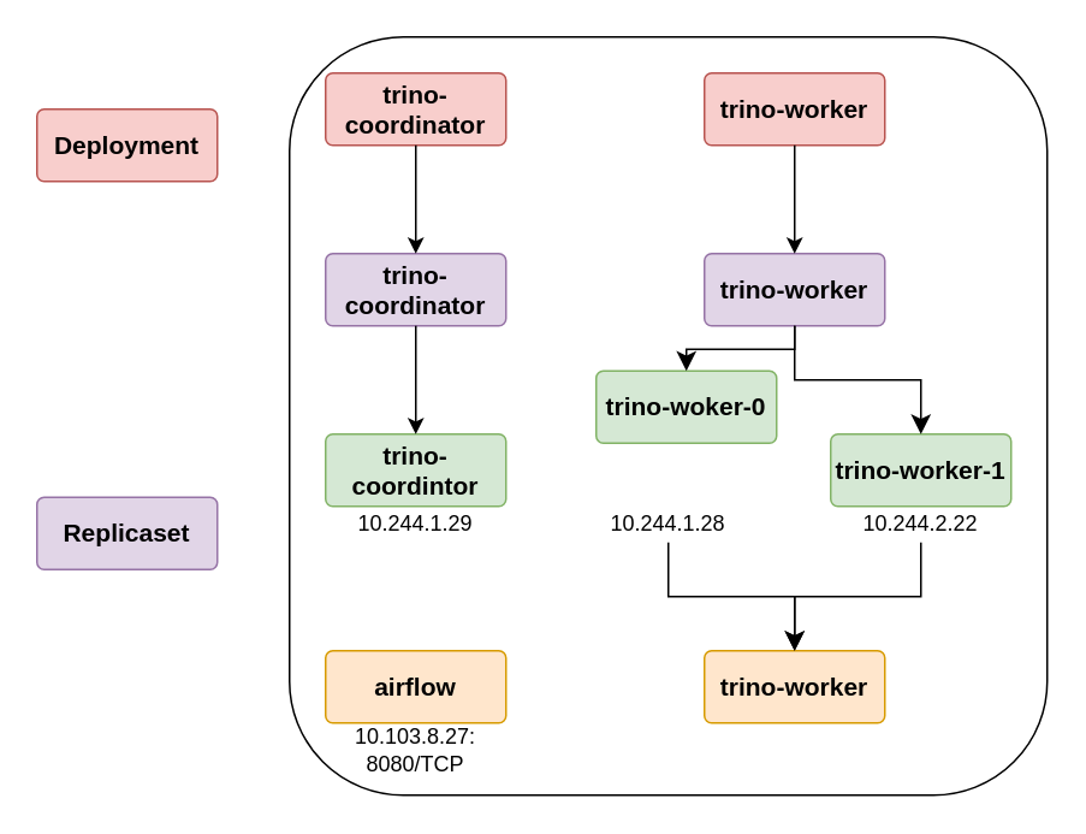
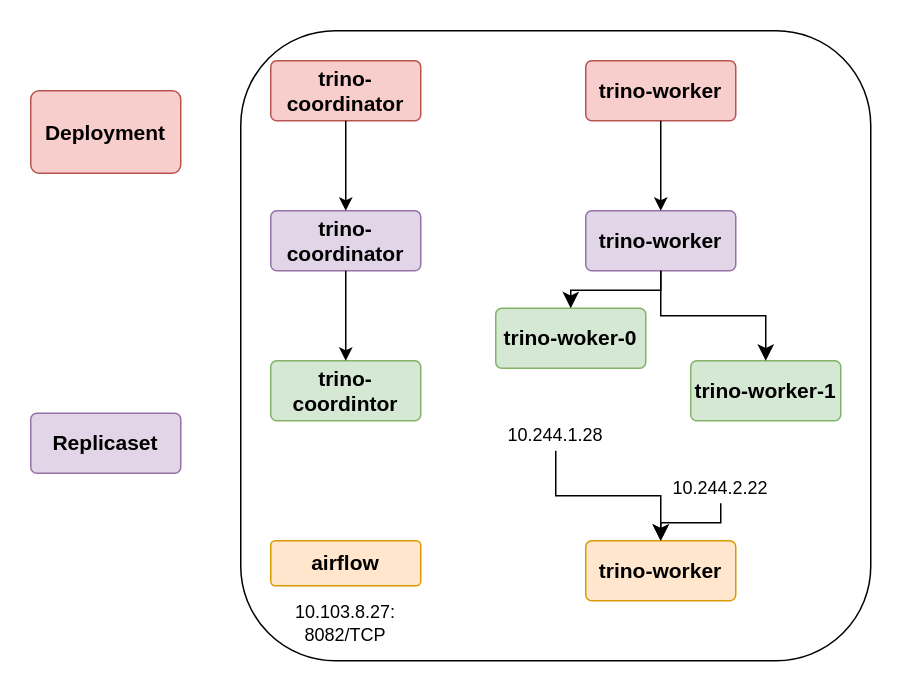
  <mxCell id="0" />
  <mxCell id="1" parent="0" />
  <mxCell id="2" value="" style="rounded=1;whiteSpace=wrap;html=1;" parent="1" vertex="1"><mxGeometry x="160" y="20" width="420" height="420" as="geometry" /></mxCell>
  <mxCell id="3" value="&lt;b&gt;&lt;font style=&quot;font-size: 14px;&quot;&gt;trino-coordinator&lt;/font&gt;&lt;/b&gt;" style="rounded=1;arcSize=10;whiteSpace=wrap;html=1;align=center;fillColor=#f8cecc;strokeColor=#b85450;" parent="1" vertex="1"><mxGeometry x="180" y="40" width="100" height="40" as="geometry" /></mxCell>
  <mxCell id="4" value="&lt;b&gt;&lt;font style=&quot;font-size: 14px;&quot;&gt;trino-coordinator&lt;/font&gt;&lt;/b&gt;" style="rounded=1;arcSize=10;whiteSpace=wrap;html=1;align=center;fillColor=#e1d5e7;strokeColor=#9673a6;" parent="1" vertex="1"><mxGeometry x="180" y="140" width="100" height="40" as="geometry" /></mxCell>
  <mxCell id="5" value="" style="endArrow=classic;html=1;rounded=0;entryX=0.5;entryY=0;entryDx=0;entryDy=0;exitX=0.5;exitY=1;exitDx=0;exitDy=0;" parent="1" source="3" target="4" edge="1"><mxGeometry width="50" height="50" relative="1" as="geometry"><mxPoint x="210" y="200" as="sourcePoint" /><mxPoint x="360" y="150" as="targetPoint" /></mxGeometry></mxCell>
- <mxCell id="6" value="&lt;b&gt;&lt;font style=&quot;font-size: 14px;&quot;&gt;Deployment&lt;/font&gt;&lt;/b&gt;" style="rounded=1;arcSize=10;whiteSpace=wrap;html=1;align=center;fillColor=#f8cecc;strokeColor=#b85450;" parent="1" vertex="1"><mxGeometry x="20" y="60" width="100" height="40" as="geometry" /></mxCell>
+ <mxCell id="6" value="&lt;b&gt;&lt;font style=&quot;font-size: 14px;&quot;&gt;Deployment&lt;/font&gt;&lt;/b&gt;" style="rounded=1;arcSize=10;whiteSpace=wrap;html=1;align=center;fillColor=#f8cecc;strokeColor=#b85450;" parent="1" vertex="1"><mxGeometry x="20" y="60" width="100" height="55" as="geometry" /></mxCell>
  <mxCell id="7" value="&lt;span style=&quot;font-size: 14px;&quot;&gt;&lt;b&gt;Replicaset&lt;/b&gt;&lt;/span&gt;" style="rounded=1;arcSize=10;whiteSpace=wrap;html=1;align=center;fillColor=#e1d5e7;strokeColor=#9673a6;" parent="1" vertex="1"><mxGeometry x="20" y="275" width="100" height="40" as="geometry" /></mxCell>
  <mxCell id="8" value="&lt;b&gt;&lt;font style=&quot;font-size: 14px;&quot;&gt;trino-coordintor&lt;/font&gt;&lt;/b&gt;" style="rounded=1;arcSize=10;whiteSpace=wrap;html=1;align=center;fillColor=#d5e8d4;strokeColor=#82b366;" parent="1" vertex="1"><mxGeometry x="180" y="240" width="100" height="40" as="geometry" /></mxCell>
  <mxCell id="9" value="" style="endArrow=classic;html=1;rounded=0;entryX=0.5;entryY=0;entryDx=0;entryDy=0;exitX=0.5;exitY=1;exitDx=0;exitDy=0;" parent="1" source="4" target="8" edge="1"><mxGeometry width="50" height="50" relative="1" as="geometry"><mxPoint x="220" y="190" as="sourcePoint" /><mxPoint x="220" y="250" as="targetPoint" /></mxGeometry></mxCell>
- <mxCell id="10" value="10.244.1.29" style="text;html=1;align=center;verticalAlign=middle;whiteSpace=wrap;rounded=0;" parent="1" vertex="1"><mxGeometry x="180" y="280" width="100" height="20" as="geometry" /></mxCell>
- <mxCell id="11" value="&lt;span style=&quot;font-size: 14px;&quot;&gt;&lt;b&gt;airflow&lt;/b&gt;&lt;/span&gt;" style="rounded=1;arcSize=10;whiteSpace=wrap;html=1;align=center;fillColor=#ffe6cc;strokeColor=#d79b00;" parent="1" vertex="1"><mxGeometry x="180" y="360" width="100" height="40" as="geometry" /></mxCell>
- <mxCell id="12" value="10.103.8.27:&lt;div&gt;8080/TCP&lt;/div&gt;" style="text;html=1;align=center;verticalAlign=middle;whiteSpace=wrap;rounded=0;" parent="1" vertex="1"><mxGeometry x="180" y="400" width="100" height="30" as="geometry" /></mxCell>
+ <mxCell id="11" value="&lt;span style=&quot;font-size: 14px;&quot;&gt;&lt;b&gt;airflow&lt;/b&gt;&lt;/span&gt;" style="rounded=1;arcSize=10;whiteSpace=wrap;html=1;align=center;fillColor=#ffe6cc;strokeColor=#d79b00;" parent="1" vertex="1"><mxGeometry x="180" y="360" width="100" height="30" as="geometry" /></mxCell>
+ <mxCell id="12" value="10.103.8.27:&lt;div&gt;8082/TCP&lt;/div&gt;" style="text;html=1;align=center;verticalAlign=middle;whiteSpace=wrap;rounded=0;" parent="1" vertex="1"><mxGeometry x="180" y="400" width="100" height="30" as="geometry" /></mxCell>
  <mxCell id="13" value="&lt;b&gt;&lt;font style=&quot;font-size: 14px;&quot;&gt;trino-worker&lt;/font&gt;&lt;/b&gt;" style="rounded=1;arcSize=10;whiteSpace=wrap;html=1;align=center;fillColor=#f8cecc;strokeColor=#b85450;" parent="1" vertex="1"><mxGeometry x="390" y="40" width="100" height="40" as="geometry" /></mxCell>
  <mxCell id="14" value="&lt;b&gt;&lt;font style=&quot;font-size: 14px;&quot;&gt;trino-worker&lt;/font&gt;&lt;/b&gt;" style="rounded=1;arcSize=10;whiteSpace=wrap;html=1;align=center;fillColor=#e1d5e7;strokeColor=#9673a6;" parent="1" vertex="1"><mxGeometry x="390" y="140" width="100" height="40" as="geometry" /></mxCell>
  <mxCell id="15" value="" style="endArrow=classic;html=1;rounded=0;entryX=0.5;entryY=0;entryDx=0;entryDy=0;exitX=0.5;exitY=1;exitDx=0;exitDy=0;" parent="1" source="13" target="14" edge="1"><mxGeometry width="50" height="50" relative="1" as="geometry"><mxPoint x="220" y="210" as="sourcePoint" /><mxPoint x="370" y="160" as="targetPoint" /></mxGeometry></mxCell>
  <mxCell id="16" value="&lt;b&gt;&lt;font style=&quot;font-size: 14px;&quot;&gt;trino-woker-0&lt;/font&gt;&lt;/b&gt;" style="rounded=1;arcSize=10;whiteSpace=wrap;html=1;align=center;fillColor=#d5e8d4;strokeColor=#82b366;" parent="1" vertex="1"><mxGeometry x="330" y="205" width="100" height="40" as="geometry" /></mxCell>
  <mxCell id="17" value="10.244.1.28" style="text;html=1;align=center;verticalAlign=middle;whiteSpace=wrap;rounded=0;" parent="1" vertex="1"><mxGeometry x="320" y="280" width="100" height="20" as="geometry" /></mxCell>
  <mxCell id="18" value="&lt;b&gt;&lt;font style=&quot;font-size: 14px;&quot;&gt;trino-worker-1&lt;/font&gt;&lt;/b&gt;" style="rounded=1;arcSize=10;whiteSpace=wrap;html=1;align=center;fillColor=#d5e8d4;strokeColor=#82b366;" parent="1" vertex="1"><mxGeometry x="460" y="240" width="100" height="40" as="geometry" /></mxCell>
  <mxCell id="19" value="" style="edgeStyle=elbowEdgeStyle;elbow=vertical;endArrow=classic;html=1;curved=0;rounded=0;endSize=8;startSize=8;entryX=0.5;entryY=0;entryDx=0;entryDy=0;exitX=0.5;exitY=1;exitDx=0;exitDy=0;" parent="1" source="14" target="16" edge="1"><mxGeometry width="50" height="50" relative="1" as="geometry"><mxPoint x="360" y="170" as="sourcePoint" /><mxPoint x="310" y="220" as="targetPoint" /></mxGeometry></mxCell>
  <mxCell id="20" value="" style="edgeStyle=elbowEdgeStyle;elbow=vertical;endArrow=classic;html=1;curved=0;rounded=0;endSize=8;startSize=8;entryX=0.5;entryY=0;entryDx=0;entryDy=0;exitX=0.5;exitY=1;exitDx=0;exitDy=0;" parent="1" source="14" target="18" edge="1"><mxGeometry width="50" height="50" relative="1" as="geometry"><mxPoint x="450" y="190" as="sourcePoint" /><mxPoint x="380" y="250" as="targetPoint" /></mxGeometry></mxCell>
  <mxCell id="21" value="&lt;b&gt;&lt;font style=&quot;font-size: 14px;&quot;&gt;trino-worker&lt;/font&gt;&lt;/b&gt;" style="rounded=1;arcSize=10;whiteSpace=wrap;html=1;align=center;fillColor=#ffe6cc;strokeColor=#d79b00;" parent="1" vertex="1"><mxGeometry x="390" y="360" width="100" height="40" as="geometry" /></mxCell>
- <mxCell id="22" value="10.244.2.22" style="text;html=1;align=center;verticalAlign=middle;whiteSpace=wrap;rounded=0;" parent="1" vertex="1"><mxGeometry x="460" y="280" width="100" height="20" as="geometry" /></mxCell>
+ <mxCell id="22" value="10.244.2.22" style="text;html=1;align=center;verticalAlign=middle;whiteSpace=wrap;rounded=0;" parent="1" vertex="1"><mxGeometry x="430" y="315" width="100" height="20" as="geometry" /></mxCell>
  <mxCell id="23" value="" style="edgeStyle=elbowEdgeStyle;elbow=vertical;endArrow=classic;html=1;curved=0;rounded=0;endSize=8;startSize=8;entryX=0.5;entryY=0;entryDx=0;entryDy=0;exitX=0.5;exitY=1;exitDx=0;exitDy=0;" parent="1" source="22" target="21" edge="1"><mxGeometry width="50" height="50" relative="1" as="geometry"><mxPoint x="500" y="280" as="sourcePoint" /><mxPoint x="430" y="340" as="targetPoint" /></mxGeometry></mxCell>
  <mxCell id="24" value="" style="edgeStyle=elbowEdgeStyle;elbow=vertical;endArrow=classic;html=1;curved=0;rounded=0;endSize=8;startSize=8;entryX=0.5;entryY=0;entryDx=0;entryDy=0;exitX=0.5;exitY=1;exitDx=0;exitDy=0;" parent="1" source="17" target="21" edge="1"><mxGeometry width="50" height="50" relative="1" as="geometry"><mxPoint x="350" y="290" as="sourcePoint" /><mxPoint x="420" y="350" as="targetPoint" /></mxGeometry></mxCell>
